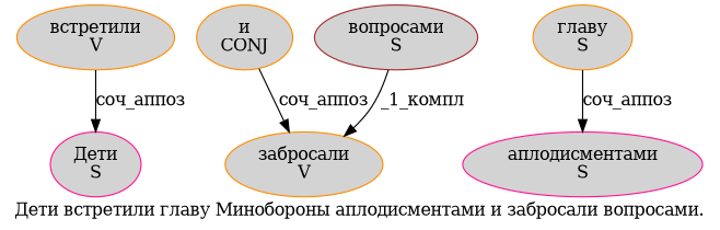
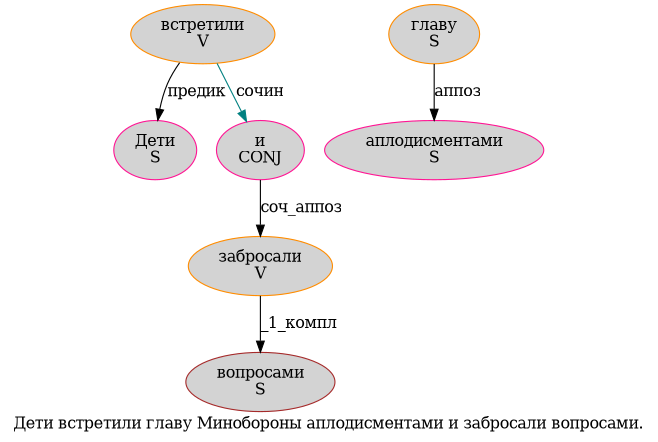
  digraph {
    label="Дети встретили главу Минобороны аплодисментами и забросали вопросами."
    node [color=darkorange fillcolor=lightgray penwidth=1 shape=ellipse style=filled]
    edge [color=black]
    n1 [color=deeppink label="Дети\nS"]
    n2 [label="встретили\nV"]
-   n3 [label="и\nCONJ"]
+   n3 [color=deeppink label="и\nCONJ"]
    n4 [label="главу\nS"]
    n5 [color=deeppink label="аплодисментами\nS"]
    n6 [label="забросали\nV"]
    n7 [color=brown label="вопросами\nS"]
-   n2 -> n1 [label="соч_аппоз"]
+   n2 -> n1 [label="предик"]
+   n2 -> n3 [color=teal label="сочин"]
    n3 -> n6 [label="соч_аппоз"]
-   n4 -> n5 [label="соч_аппоз"]
-   n7 -> n6 [label="_1_компл"]
+   n4 -> n5 [label="аппоз"]
+   n6 -> n7 [label="_1_компл"]
  }
